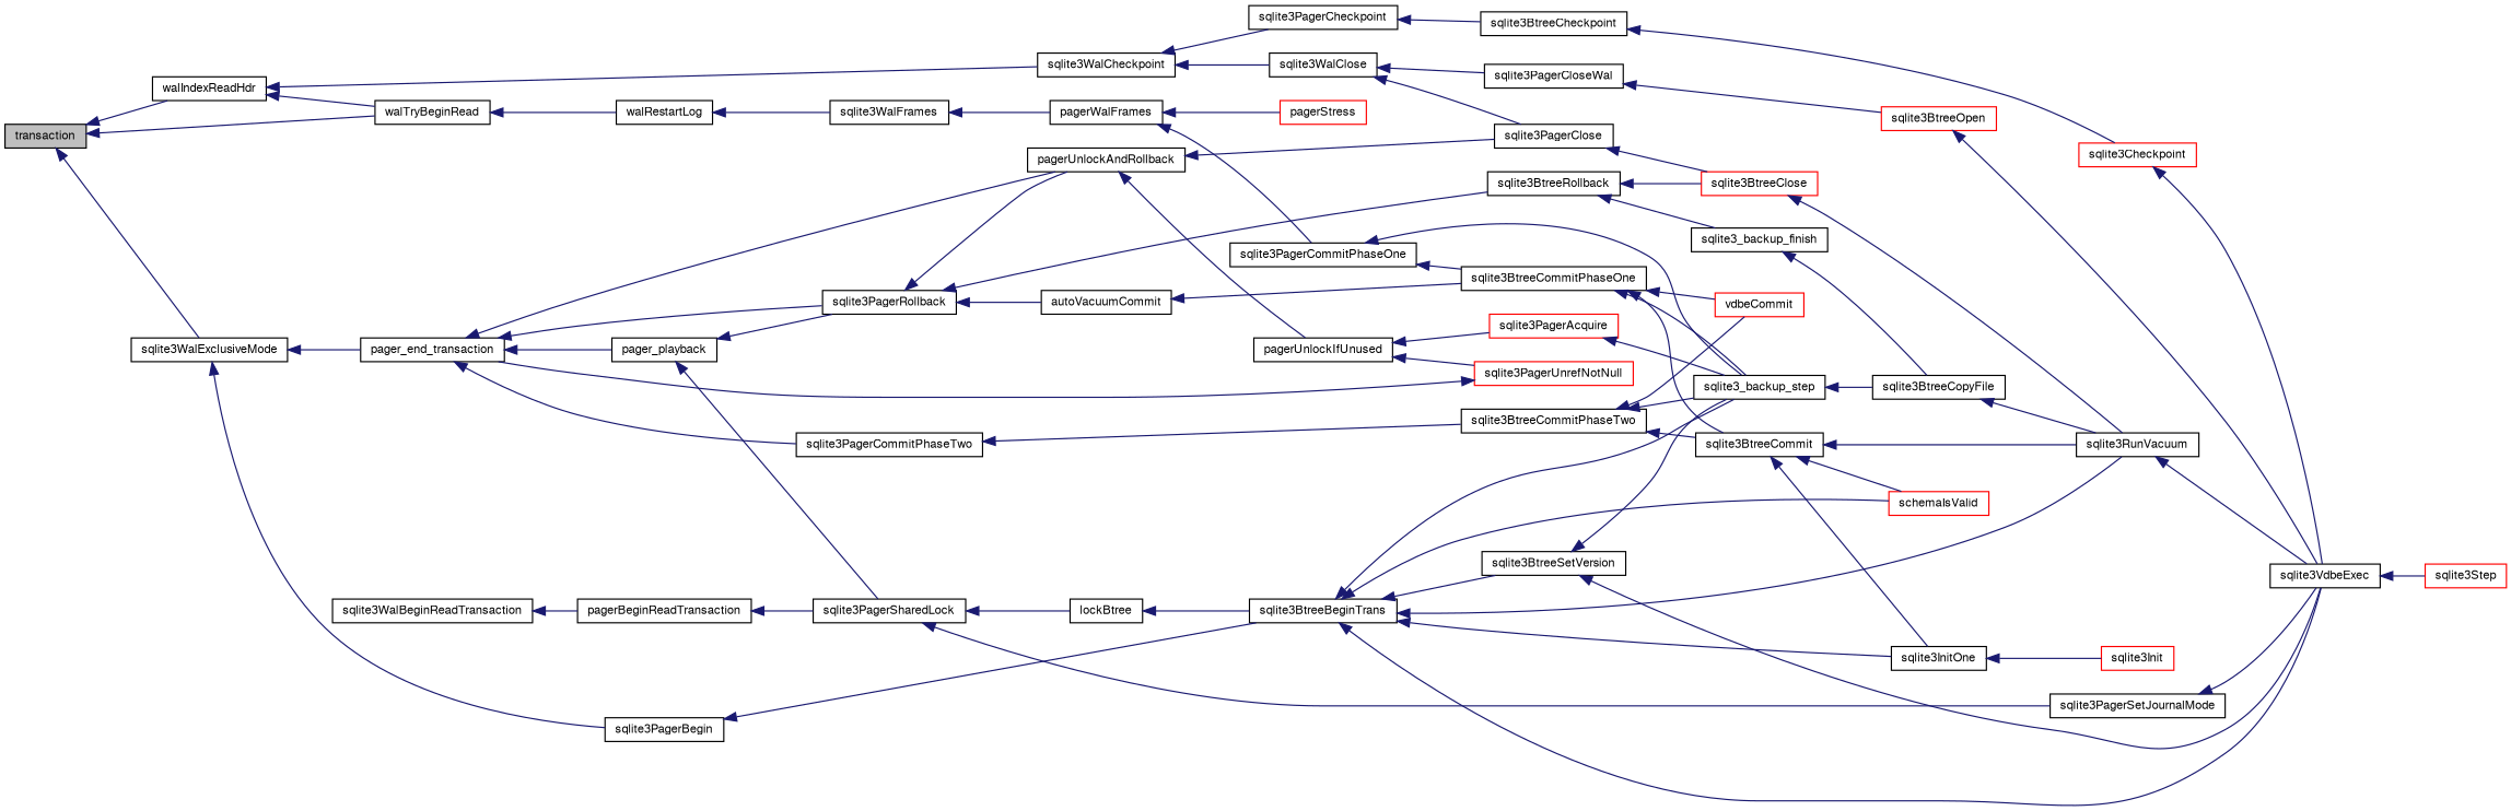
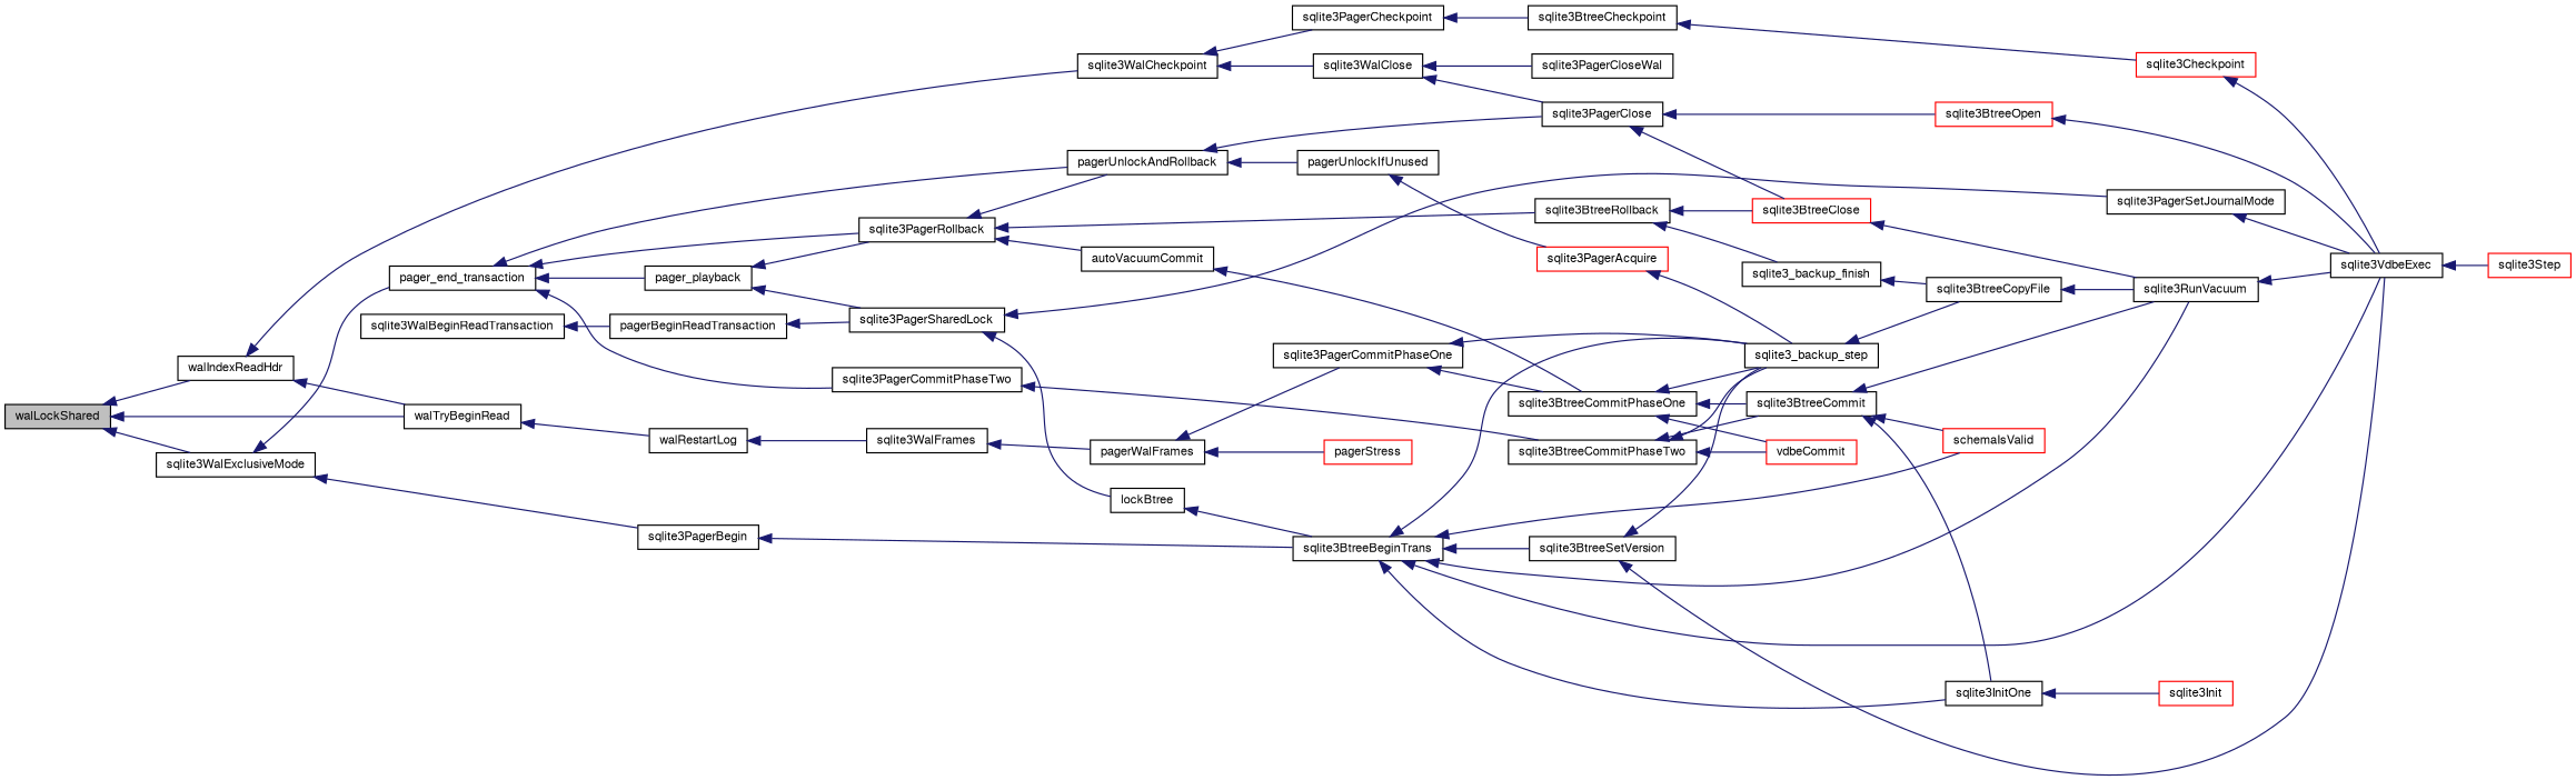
  digraph {
    rankdir=LR
    node [color=black fillcolor=white fontname=FreeSans fontsize=10 shape=record style=filled]
    edge [color=midnightblue dir=back fontname=FreeSans fontsize=10 labelfontname=FreeSans labelfontsize=10 style=solid]
-   n1 [fillcolor=grey75 fontcolor=black height=0.2 label=transaction width=0.4]
+   n1 [fillcolor=grey75 fontcolor=black height=0.2 label=walLockShared width=0.4]
    n2 [height=0.2 label=walIndexReadHdr width=0.4]
    n3 [height=0.2 label=walTryBeginRead width=0.4]
    n4 [height=0.2 label=sqlite3WalExclusiveMode width=0.4]
    n5 [height=0.2 label=sqlite3WalCheckpoint width=0.4]
    n6 [height=0.2 label=walRestartLog width=0.4]
    n7 [height=0.2 label=pager_end_transaction width=0.4]
    n8 [height=0.2 label=sqlite3PagerBegin width=0.4]
    n9 [height=0.2 label=sqlite3PagerCheckpoint width=0.4]
    n10 [height=0.2 label=sqlite3WalClose width=0.4]
    n11 [height=0.2 label=sqlite3WalBeginReadTransaction width=0.4]
    n12 [height=0.2 label=pagerBeginReadTransaction width=0.4]
    n13 [height=0.2 label=sqlite3WalFrames width=0.4]
    n14 [height=0.2 label=sqlite3PagerSharedLock width=0.4]
    n15 [height=0.2 label=sqlite3PagerSetJournalMode width=0.4]
    n16 [height=0.2 label=lockBtree width=0.4]
    n17 [height=0.2 label=sqlite3VdbeExec width=0.4]
    n18 [height=0.2 label=sqlite3BtreeBeginTrans width=0.4]
    n19 [color=red height=0.2 label=sqlite3Step width=0.4]
    n20 [height=0.2 label=sqlite3BtreeSetVersion width=0.4]
    n21 [height=0.2 label=sqlite3_backup_step width=0.4]
    n22 [height=0.2 label=sqlite3RunVacuum width=0.4]
    n23 [height=0.2 label=sqlite3InitOne width=0.4]
    n24 [color=red height=0.2 label=schemaIsValid width=0.4]
    n25 [height=0.2 label=sqlite3BtreeCopyFile width=0.4]
    n26 [color=red height=0.2 label=sqlite3Init width=0.4]
    n27 [height=0.2 label=pagerWalFrames width=0.4]
    n28 [color=red height=0.2 label=pagerStress width=0.4]
    n29 [height=0.2 label=sqlite3PagerCommitPhaseOne width=0.4]
    n30 [height=0.2 label=sqlite3BtreeCommitPhaseOne width=0.4]
    n31 [height=0.2 label=sqlite3BtreeCommit width=0.4]
    n32 [color=red height=0.2 label=vdbeCommit width=0.4]
    n33 [height=0.2 label=sqlite3BtreeCheckpoint width=0.4]
    n34 [height=0.2 label=sqlite3PagerClose width=0.4]
    n35 [height=0.2 label=sqlite3PagerCloseWal width=0.4]
    n36 [color=red height=0.2 label=sqlite3Checkpoint width=0.4]
    n37 [color=red height=0.2 label=sqlite3BtreeOpen width=0.4]
    n38 [color=red height=0.2 label=sqlite3BtreeClose width=0.4]
    n39 [height=0.2 label=pagerUnlockAndRollback width=0.4]
    n40 [height=0.2 label=pager_playback width=0.4]
    n41 [height=0.2 label=sqlite3PagerRollback width=0.4]
    n42 [height=0.2 label=sqlite3PagerCommitPhaseTwo width=0.4]
    n43 [height=0.2 label=pagerUnlockIfUnused width=0.4]
    n44 [height=0.2 label=autoVacuumCommit width=0.4]
    n45 [height=0.2 label=sqlite3BtreeRollback width=0.4]
    n46 [height=0.2 label=sqlite3BtreeCommitPhaseTwo width=0.4]
    n47 [color=red height=0.2 label=sqlite3PagerAcquire width=0.4]
-   n48 [color=red height=0.2 label=sqlite3PagerUnrefNotNull width=0.4]
    n49 [height=0.2 label=sqlite3_backup_finish width=0.4]
    n1 -> n2
    n1 -> n3
    n1 -> n4
    n2 -> n3
    n2 -> n5
    n3 -> n6
    n4 -> n7
    n4 -> n8
    n5 -> n9
    n5 -> n10
    n6 -> n13
    n7 -> n39
    n7 -> n40
    n7 -> n41
    n7 -> n42
    n8 -> n18
    n9 -> n33
    n10 -> n34
    n10 -> n35
    n11 -> n12
    n12 -> n14
    n13 -> n27
    n14 -> n15
    n14 -> n16
    n15 -> n17
    n16 -> n18
    n17 -> n19
    n18 -> n17
    n18 -> n20
    n18 -> n21
    n18 -> n22
    n18 -> n23
    n18 -> n24
    n20 -> n17
    n20 -> n21
    n21 -> n25
    n22 -> n17
    n23 -> n26
    n25 -> n22
    n27 -> n28
    n27 -> n29
    n29 -> n21
    n29 -> n30
    n30 -> n21
    n30 -> n31
    n30 -> n32
    n31 -> n22
    n31 -> n23
    n31 -> n24
    n33 -> n36
-   n35 -> n37
+   n34 -> n37
    n34 -> n38
    n36 -> n17
    n37 -> n17
    n38 -> n22
    n39 -> n34
    n39 -> n43
    n40 -> n14
    n40 -> n41
    n41 -> n39
    n41 -> n44
    n41 -> n45
    n42 -> n46
    n43 -> n47
-   n43 -> n48
    n44 -> n30
    n45 -> n38
    n45 -> n49
    n46 -> n21
    n46 -> n31
    n46 -> n32
    n47 -> n21
-   n48 -> n7
    n49 -> n25
  }
